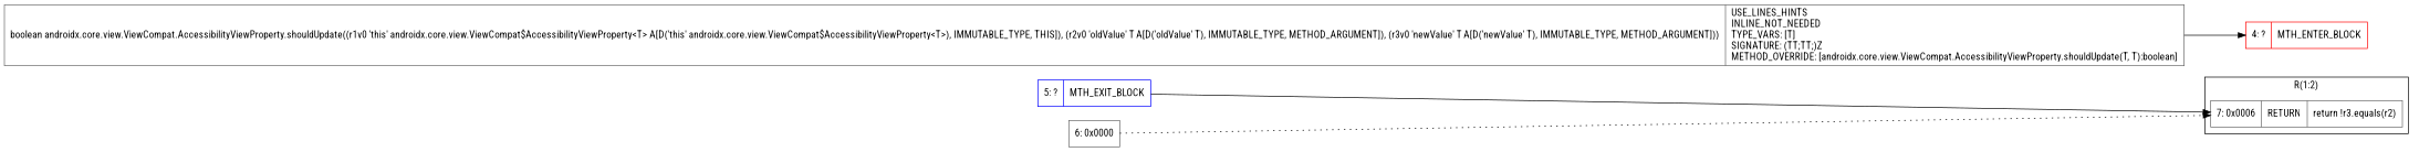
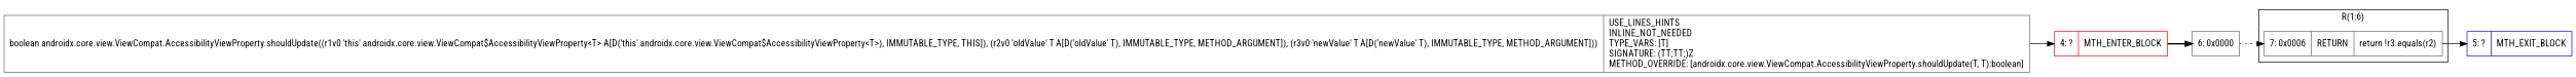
  digraph {
    fontname="Roboto Condensed"
    rankdir=LR
    node [color=gray40 fontname="Roboto Condensed" shape=record]
    edge [fontname="Roboto Condensed" style=solid]
    n1 [label="{7\:\ 0x0006|RETURN\l|return !r3.equals(r2)\l}"]
    n2 [color=blue label="{5\:\ ?|MTH_EXIT_BLOCK\l}"]
    n3 [color=red label="{4\:\ ?|MTH_ENTER_BLOCK\l}"]
    n4 [label="{6\:\ 0x0000}"]
    n5 [label="{boolean androidx.core.view.ViewCompat.AccessibilityViewProperty.shouldUpdate((r1v0 'this' androidx.core.view.ViewCompat$AccessibilityViewProperty\<T\> A[D('this' androidx.core.view.ViewCompat$AccessibilityViewProperty\<T\>), IMMUTABLE_TYPE, THIS]), (r2v0 'oldValue' T A[D('oldValue' T), IMMUTABLE_TYPE, METHOD_ARGUMENT]), (r3v0 'newValue' T A[D('newValue' T), IMMUTABLE_TYPE, METHOD_ARGUMENT]))  | USE_LINES_HINTS\lINLINE_NOT_NEEDED\lTYPE_VARS: [T]\lSIGNATURE: (TT;TT;)Z\lMETHOD_OVERRIDE: [androidx.core.view.ViewCompat.AccessibilityViewProperty.shouldUpdate(T, T):boolean]\l}"]
    subgraph cluster_1 {
-     label="R(1:2)"
+     label="R(1:6)"
      n1
    }
-   n2 -> n1
+   n1 -> n2
+   n3 -> n4 [style=bold]
    n4 -> n1 [style=dotted]
    n5 -> n3
  }
